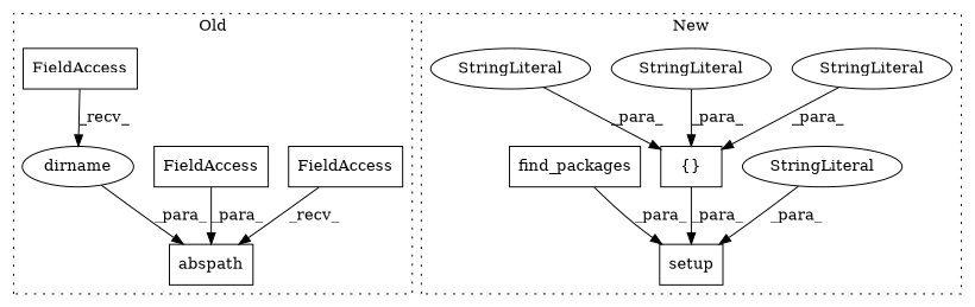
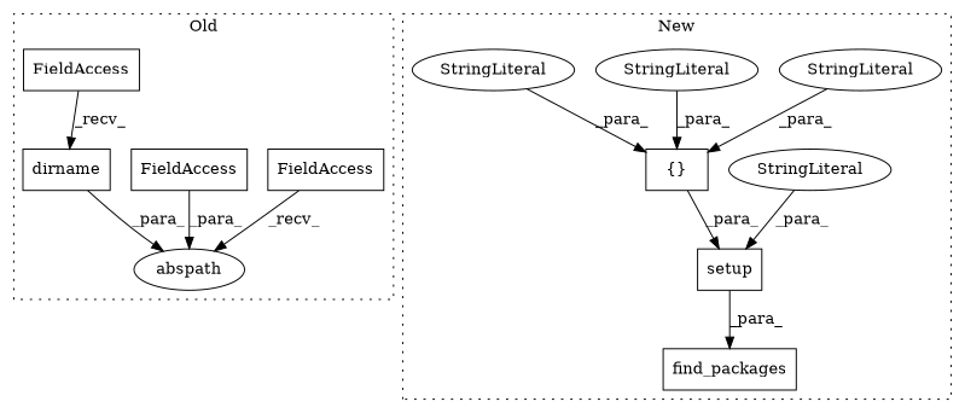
  digraph {
    node [a=32 l="8,1" shape=box]
-   n1 [label=abspath s="1381,1397"]
+   n1 [label=abspath s="1381,1397" shape=ellipse]
    n2 [a=22 l=2 label=FieldAccess s=1373]
-   n3 [label=dirname s="1365,1398" shape=ellipse]
+   n3 [label=dirname s="1365,1398"]
    n4 [a=22 l=8 label=FieldAccess s=1389]
    n5 [a=22 l=2 label=FieldAccess s=1357]
    n6 [l="6,1" label=setup s="1536,2259"]
    n7 [a=4 l="1,1" label="{}" s="1815,1996"]
    n8 [a=45 l=9 label=StringLiteral s=1542 shape=ellipse]
    n9 [a=45 l=31 label=StringLiteral s=1965 shape=ellipse]
    n10 [a=45 l=45 label=StringLiteral s=1816 shape=ellipse]
    n11 [a=45 l=33 label=StringLiteral s=1862 shape=ellipse]
    n12 [l=15 label=find_packages s=1560]
    subgraph cluster_1 {
      label=Old
      style=dotted
      n1
      n2
      n3
      n4
      n5
    }
    subgraph cluster_2 {
      label=New
      style=dotted
      n6
      n7
      n8
      n9
      n10
      n11
      n12
    }
    n2 -> n1 [label=_recv_]
    n3 -> n1 [label=_para_]
    n4 -> n1 [label=_para_]
    n5 -> n3 [label=_recv_]
    n7 -> n6 [label=_para_]
    n8 -> n6 [label=_para_]
    n9 -> n7 [label=_para_]
    n10 -> n7 [label=_para_]
    n11 -> n7 [label=_para_]
-   n12 -> n6 [label=_para_]
+   n6 -> n12 [label=_para_]
  }
